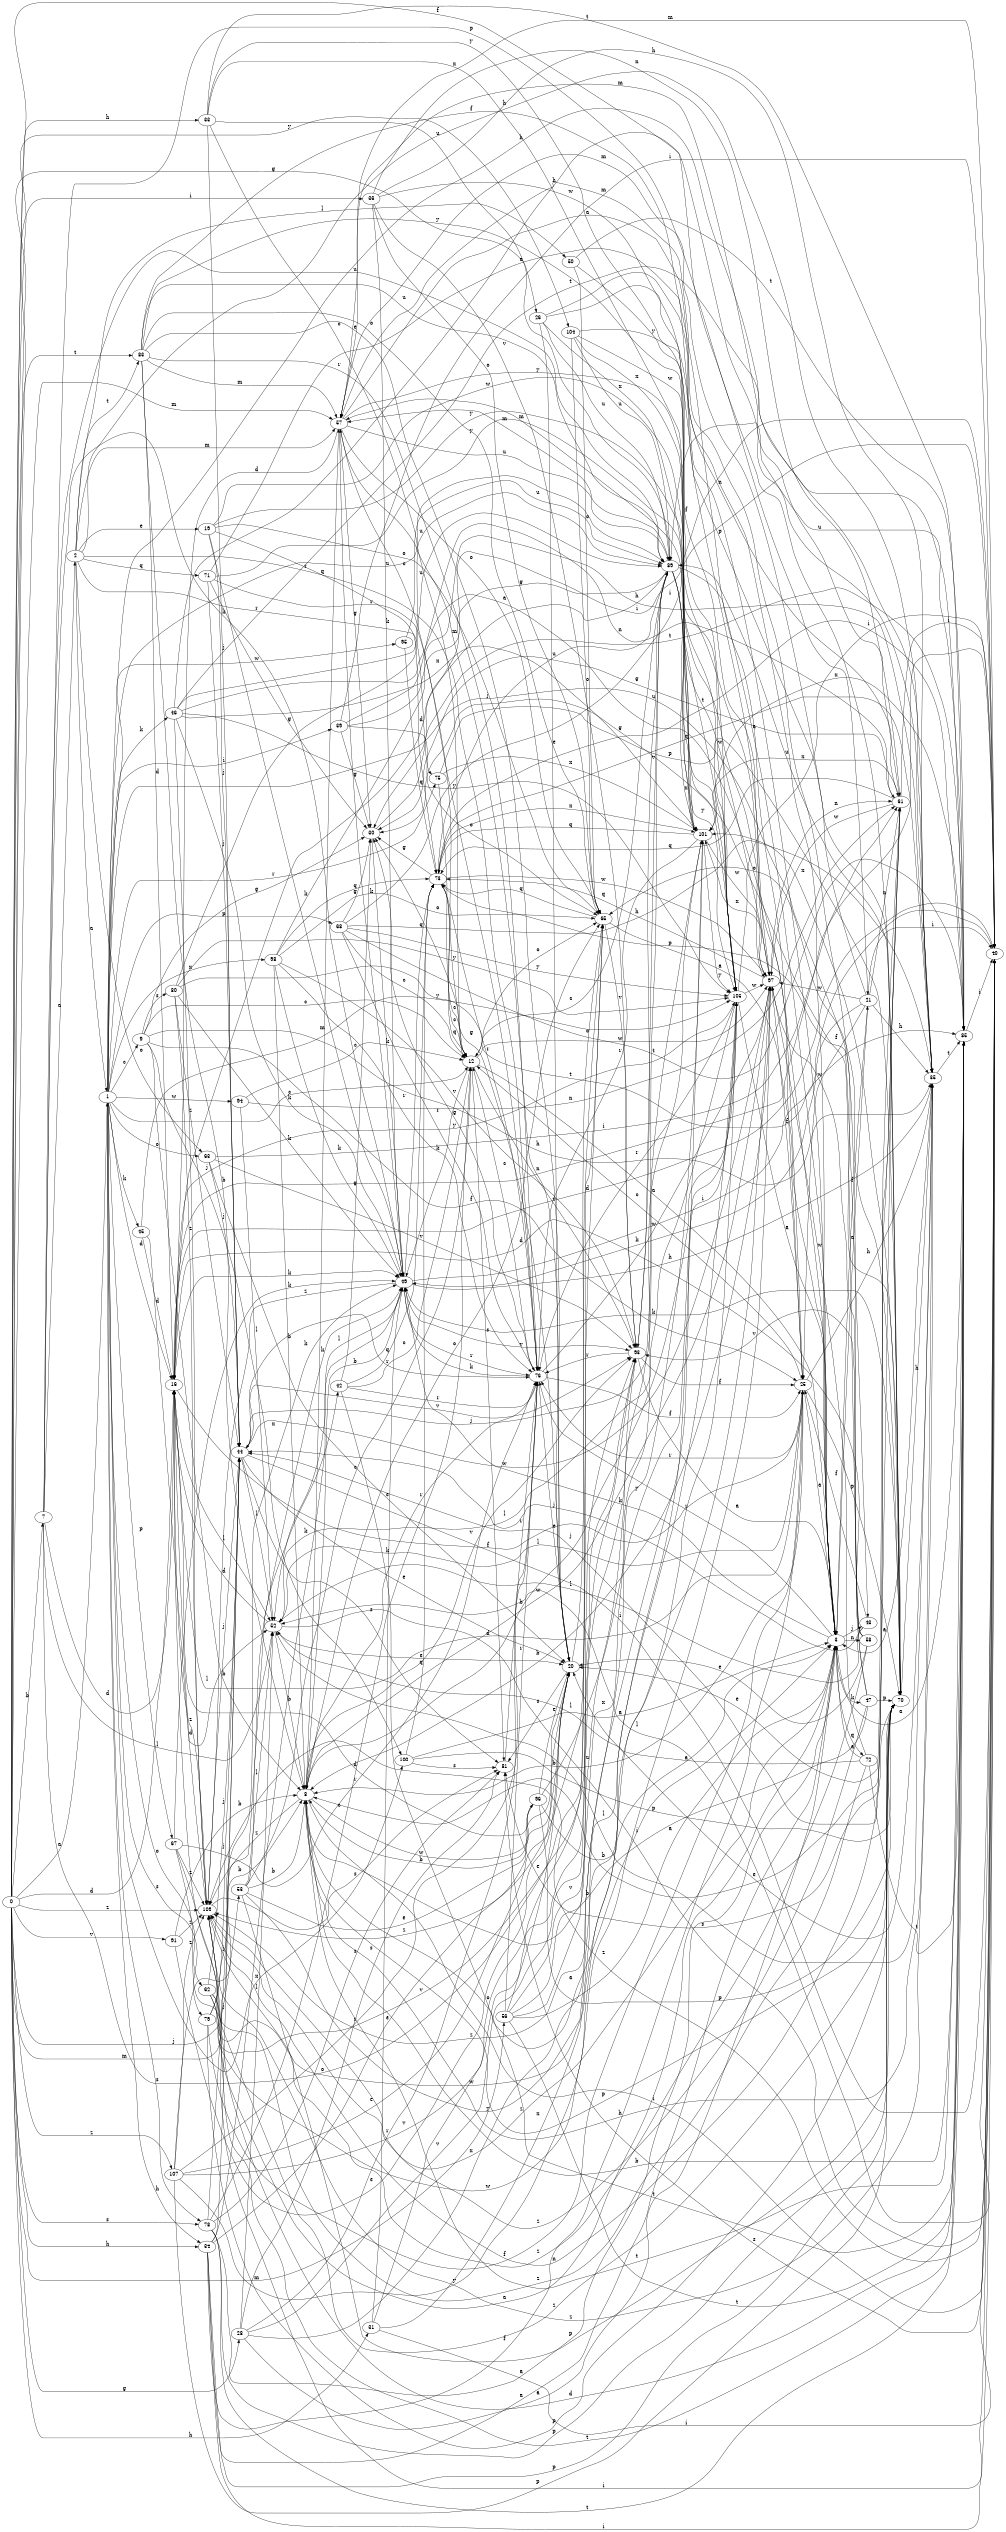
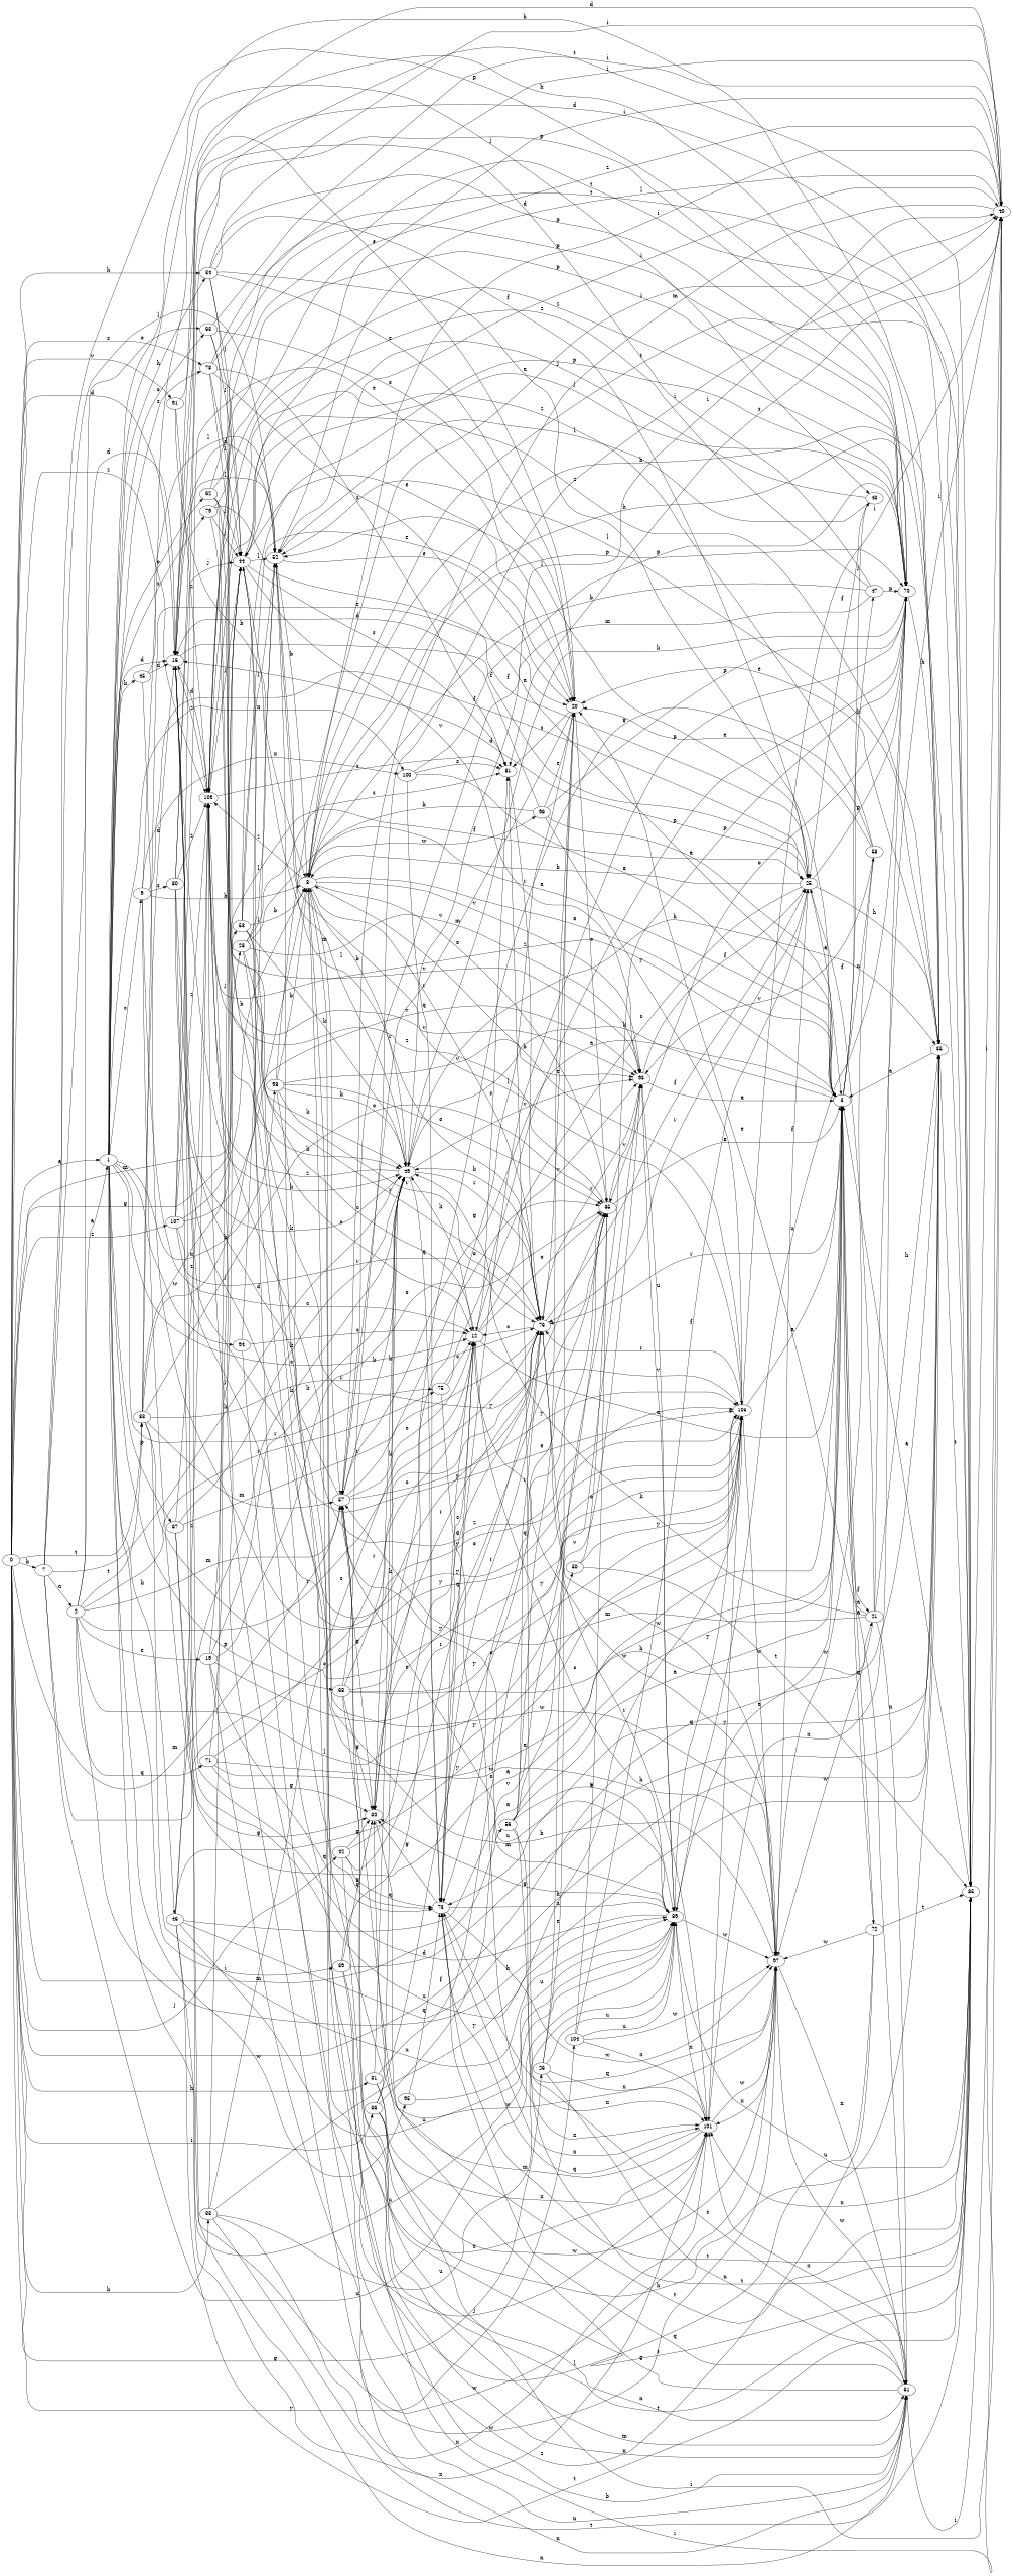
  strict digraph {
    rankdir=LR
    0
    1
    7
    16
    21
    26
    28
    31
    33
    34
    36
    42
    53
    56
    57
    78
    83
    91
    104
    107
    109
    9
    12
    35
    39
    43
    45
    46
    62
    63
    67
    68
    75
    79
    89
    94
    95
    98
    100
    2
    49
    52
    65
    70
    25
    61
    105
    3
    40
    97
    20
    101
    76
    93
    81
    85
    44
    30
    73
    8
    80
    19
    50
    71
    47
    58
    72
    96
    0 -> 1 [label=a]
    0 -> 7 [label=b]
    0 -> 16 [label=d]
    0 -> 21 [label=f]
    0 -> 26 [label=g]
    0 -> 28 [label=g]
    0 -> 31 [label=h]
    0 -> 33 [label=h]
    0 -> 34 [label=h]
    0 -> 36 [label=i]
    0 -> 42 [label=j]
    0 -> 53 [label=m]
    0 -> 56 [label=m]
    0 -> 57 [label=m]
    0 -> 78 [label=s]
    0 -> 83 [label=t]
    0 -> 91 [label=v]
    0 -> 104 [label=y]
    0 -> 107 [label=z]
    0 -> 109 [label=z]
    1 -> 16 [label=d]
    1 -> 34 [label=h]
    1 -> 78 [label=s]
    1 -> 9 [label=c]
    1 -> 12 [label=c]
    1 -> 35 [label=h]
    1 -> 39 [label=i]
    1 -> 43 [label=j]
    1 -> 45 [label=k]
    1 -> 46 [label=k]
    1 -> 62 [label=o]
    1 -> 63 [label=o]
    1 -> 67 [label=p]
    1 -> 68 [label=p]
    1 -> 75 [label=r]
    1 -> 79 [label=s]
    1 -> 89 [label=u]
    1 -> 94 [label=w]
    1 -> 95 [label=w]
    1 -> 98 [label=x]
    1 -> 100 [label=x]
    7 -> 16 [label=d]
    7 -> 89 [label=u]
    7 -> 2 [label=a]
    7 -> 49 [label=k]
    7 -> 52 [label=l]
    7 -> 65 [label=o]
    7 -> 70 [label=p]
    16 -> 109 [label=z]
    16 -> 49 [label=k]
    16 -> 52 [label=l]
    16 -> 25 [label=f]
    16 -> 61 [label=n]
    16 -> 105 [label=y]
    21 -> 57 [label=m]
    21 -> 35 [label=h]
    21 -> 49 [label=k]
    21 -> 25 [label=f]
    21 -> 61 [label=n]
    21 -> 3 [label=a]
    21 -> 40 [label=i]
    21 -> 97 [label=w]
    26 -> 89 [label=u]
    26 -> 70 [label=p]
    26 -> 61 [label=n]
    26 -> 20 [label=e]
    26 -> 101 [label=x]
    28 -> 52 [label=l]
    28 -> 3 [label=a]
    28 -> 101 [label=x]
    28 -> 76 [label=r]
    28 -> 93 [label=v]
    28 -> 81 [label=s]
    31 -> 49 [label=k]
    31 -> 65 [label=o]
    31 -> 40 [label=i]
    31 -> 101 [label=x]
    33 -> 12 [label=c]
    33 -> 89 [label=u]
    33 -> 105 [label=y]
    33 -> 101 [label=x]
    33 -> 85 [label=t]
    33 -> 44 [label=j]
    34 -> 49 [label=k]
    34 -> 70 [label=p]
    34 -> 25 [label=f]
    34 -> 3 [label=a]
    34 -> 40 [label=i]
    34 -> 20 [label=e]
    34 -> 44 [label=j]
    36 -> 35 [label=h]
    36 -> 49 [label=k]
    36 -> 65 [label=o]
    36 -> 61 [label=n]
    36 -> 97 [label=w]
    36 -> 93 [label=v]
    42 -> 12 [label=c]
    42 -> 76 [label=r]
    42 -> 85 [label=t]
    42 -> 30 [label=g]
    42 -> 73 [label=q]
    53 -> 12 [label=c]
    53 -> 49 [label=k]
    53 -> 52 [label=l]
    53 -> 70 [label=p]
    53 -> 105 [label=y]
    53 -> 20 [label=e]
    53 -> 8 [label=b]
    56 -> 89 [label=u]
    56 -> 3 [label=a]
    56 -> 20 [label=e]
    56 -> 101 [label=x]
    56 -> 76 [label=r]
    56 -> 93 [label=v]
    56 -> 85 [label=t]
    57 -> 16 [label=d]
    57 -> 12 [label=c]
    57 -> 89 [label=u]
    57 -> 49 [label=k]
    57 -> 65 [label=o]
    57 -> 105 [label=y]
    57 -> 3 [label=a]
    57 -> 30 [label=g]
    78 -> 12 [label=c]
    78 -> 70 [label=p]
    78 -> 3 [label=a]
    78 -> 81 [label=s]
    78 -> 85 [label=t]
    78 -> 44 [label=j]
    83 -> 16 [label=d]
    83 -> 57 [label=m]
    83 -> 89 [label=u]
    83 -> 65 [label=o]
    83 -> 25 [label=f]
    83 -> 105 [label=y]
    83 -> 20 [label=e]
    83 -> 76 [label=r]
    83 -> 8 [label=b]
    91 -> 109 [label=z]
    91 -> 20 [label=e]
    91 -> 8 [label=b]
    104 -> 89 [label=u]
    104 -> 65 [label=o]
    104 -> 25 [label=f]
    104 -> 97 [label=w]
    104 -> 101 [label=x]
    107 -> 109 [label=z]
    107 -> 70 [label=p]
    107 -> 105 [label=y]
    107 -> 20 [label=e]
    107 -> 76 [label=r]
    107 -> 93 [label=v]
    107 -> 8 [label=b]
    109 -> 16 [label=d]
    109 -> 61 [label=n]
    109 -> 81 [label=s]
    109 -> 44 [label=j]
    9 -> 12 [label=c]
    9 -> 35 [label=h]
    9 -> 100 [label=x]
    9 -> 25 [label=f]
    9 -> 30 [label=g]
    9 -> 8 [label=b]
    9 -> 80 [label=s]
    12 -> 49 [label=k]
    12 -> 65 [label=o]
    12 -> 3 [label=a]
    12 -> 97 [label=w]
    12 -> 93 [label=v]
    12 -> 81 [label=s]
    12 -> 73 [label=q]
    35 -> 109 [label=z]
    35 -> 52 [label=l]
    35 -> 3 [label=a]
    35 -> 20 [label=e]
    35 -> 85 [label=t]
    35 -> 73 [label=q]
    39 -> 35 [label=h]
    39 -> 65 [label=o]
    39 -> 61 [label=n]
    39 -> 40 [label=i]
    39 -> 30 [label=g]
    43 -> 52 [label=l]
    43 -> 25 [label=f]
    43 -> 44 [label=j]
    45 -> 16 [label=d]
    45 -> 52 [label=l]
    45 -> 105 [label=y]
    46 -> 109 [label=z]
    46 -> 35 [label=h]
    46 -> 89 [label=u]
    46 -> 49 [label=k]
    46 -> 105 [label=y]
    46 -> 3 [label=a]
    46 -> 101 [label=x]
    46 -> 85 [label=t]
    62 -> 40 [label=i]
    62 -> 97 [label=w]
    62 -> 93 [label=v]
    62 -> 85 [label=t]
    62 -> 44 [label=j]
    63 -> 40 [label=i]
    63 -> 20 [label=e]
    63 -> 93 [label=v]
    63 -> 44 [label=j]
    67 -> 109 [label=z]
    67 -> 49 [label=k]
    67 -> 3 [label=a]
    67 -> 97 [label=w]
    67 -> 76 [label=r]
    68 -> 12 [label=c]
    68 -> 35 [label=h]
    68 -> 105 [label=y]
    68 -> 40 [label=i]
    68 -> 76 [label=r]
    68 -> 85 [label=t]
    68 -> 30 [label=g]
    75 -> 12 [label=c]
    75 -> 70 [label=p]
    75 -> 101 [label=x]
    79 -> 49 [label=k]
    79 -> 70 [label=p]
    79 -> 25 [label=f]
    79 -> 44 [label=j]
    89 -> 16 [label=d]
    89 -> 57 [label=m]
    89 -> 12 [label=c]
    89 -> 105 [label=y]
    89 -> 3 [label=a]
    89 -> 97 [label=w]
    89 -> 101 [label=x]
    89 -> 93 [label=v]
    89 -> 30 [label=g]
    94 -> 12 [label=c]
    94 -> 52 [label=l]
    94 -> 61 [label=n]
    95 -> 89 [label=u]
    95 -> 73 [label=q]
    98 -> 49 [label=k]
    98 -> 65 [label=o]
    98 -> 40 [label=i]
    98 -> 76 [label=r]
    98 -> 93 [label=v]
    98 -> 73 [label=q]
    98 -> 8 [label=b]
    100 -> 70 [label=p]
    100 -> 3 [label=a]
    100 -> 81 [label=s]
    100 -> 73 [label=q]
    2 -> 1 [label=a]
    2 -> 57 [label=m]
    2 -> 83 [label=t]
    2 -> 35 [label=h]
    2 -> 63 [label=o]
    2 -> 75 [label=r]
    2 -> 76 [label=r]
    2 -> 19 [label=e]
    2 -> 50 [label=l]
    2 -> 71 [label=q]
    49 -> 109 [label=z]
    49 -> 35 [label=h]
    49 -> 52 [label=l]
    49 -> 40 [label=i]
    49 -> 76 [label=r]
    49 -> 93 [label=v]
    49 -> 73 [label=q]
    49 -> 8 [label=b]
    52 -> 16 [label=d]
    52 -> 40 [label=i]
    52 -> 20 [label=e]
    52 -> 8 [label=b]
    65 -> 109 [label=z]
    65 -> 3 [label=a]
    65 -> 93 [label=v]
    65 -> 73 [label=q]
    70 -> 109 [label=z]
    70 -> 35 [label=h]
    70 -> 89 [label=u]
    70 -> 49 [label=k]
    70 -> 65 [label=o]
    70 -> 101 [label=x]
    70 -> 44 [label=j]
    25 -> 16 [label=d]
    25 -> 12 [label=c]
    25 -> 35 [label=h]
    25 -> 52 [label=l]
    25 -> 70 [label=p]
    25 -> 3 [label=a]
    25 -> 76 [label=r]
    25 -> 8 [label=b]
    61 -> 57 [label=m]
    61 -> 40 [label=i]
    61 -> 97 [label=w]
    61 -> 20 [label=e]
    61 -> 101 [label=x]
    61 -> 81 [label=s]
    61 -> 30 [label=g]
    61 -> 73 [label=q]
    61 -> 8 [label=b]
-   105 -> 109 [label=z]
+   109 -> 105 [label=z]
    105 -> 52 [label=l]
    105 -> 3 [label=a]
    105 -> 40 [label=i]
    105 -> 97 [label=w]
    105 -> 76 [label=r]
    105 -> 8 [label=b]
    3 -> 21 [label=f]
    3 -> 109 [label=z]
    3 -> 43 [label=j]
    3 -> 49 [label=k]
    3 -> 76 [label=r]
    3 -> 47 [label=k]
    3 -> 58 [label=n]
    3 -> 72 [label=q]
    40 -> 16 [label=d]
    40 -> 57 [label=m]
    40 -> 109 [label=z]
    40 -> 52 [label=l]
    40 -> 81 [label=s]
    97 -> 25 [label=f]
    97 -> 61 [label=n]
    97 -> 101 [label=x]
    97 -> 73 [label=q]
    97 -> 8 [label=b]
    20 -> 57 [label=m]
    20 -> 65 [label=o]
    20 -> 81 [label=s]
    20 -> 30 [label=g]
    101 -> 57 [label=m]
    101 -> 105 [label=y]
    101 -> 97 [label=w]
    101 -> 76 [label=r]
    101 -> 44 [label=j]
    101 -> 73 [label=q]
    76 -> 12 [label=c]
    76 -> 49 [label=k]
    76 -> 25 [label=f]
    76 -> 97 [label=w]
    76 -> 20 [label=e]
    76 -> 30 [label=g]
    93 -> 89 [label=u]
    93 -> 25 [label=f]
    93 -> 3 [label=a]
    93 -> 76 [label=r]
    81 -> 76 [label=r]
    85 -> 16 [label=d]
    85 -> 89 [label=u]
    85 -> 3 [label=a]
    85 -> 40 [label=i]
    85 -> 101 [label=x]
    85 -> 8 [label=b]
    44 -> 52 [label=l]
    44 -> 40 [label=i]
    44 -> 97 [label=w]
    44 -> 20 [label=e]
    44 -> 76 [label=r]
    44 -> 93 [label=v]
    44 -> 81 [label=s]
    30 -> 49 [label=k]
    30 -> 85 [label=t]
    73 -> 12 [label=c]
    73 -> 89 [label=u]
    73 -> 70 [label=p]
    73 -> 97 [label=w]
    73 -> 101 [label=x]
    73 -> 76 [label=r]
    73 -> 85 [label=t]
    73 -> 30 [label=g]
    8 -> 57 [label=m]
    8 -> 109 [label=z]
    8 -> 35 [label=h]
    8 -> 65 [label=o]
    8 -> 70 [label=p]
    8 -> 3 [label=a]
    8 -> 40 [label=i]
    8 -> 97 [label=w]
    8 -> 76 [label=r]
    8 -> 93 [label=v]
    8 -> 85 [label=t]
    8 -> 96 [label=w]
    80 -> 109 [label=z]
    80 -> 89 [label=u]
    80 -> 49 [label=k]
    80 -> 105 [label=y]
    80 -> 85 [label=t]
    80 -> 44 [label=j]
    19 -> 49 [label=k]
    19 -> 65 [label=o]
    19 -> 105 [label=y]
    19 -> 97 [label=w]
    19 -> 44 [label=j]
    19 -> 73 [label=q]
    50 -> 65 [label=o]
    50 -> 105 [label=y]
    50 -> 85 [label=t]
    71 -> 105 [label=y]
    71 -> 3 [label=a]
    71 -> 76 [label=r]
    71 -> 44 [label=j]
    71 -> 30 [label=g]
    47 -> 16 [label=d]
    47 -> 57 [label=m]
    47 -> 109 [label=z]
    47 -> 70 [label=p]
    47 -> 8 [label=b]
    58 -> 109 [label=z]
    58 -> 97 [label=w]
    58 -> 20 [label=e]
    58 -> 93 [label=v]
    58 -> 30 [label=g]
    72 -> 109 [label=z]
    72 -> 52 [label=l]
    72 -> 3 [label=a]
    72 -> 97 [label=w]
    72 -> 85 [label=t]
    96 -> 16 [label=d]
    96 -> 70 [label=p]
    96 -> 105 [label=y]
    96 -> 3 [label=a]
    96 -> 20 [label=e]
    96 -> 8 [label=b]
  }
